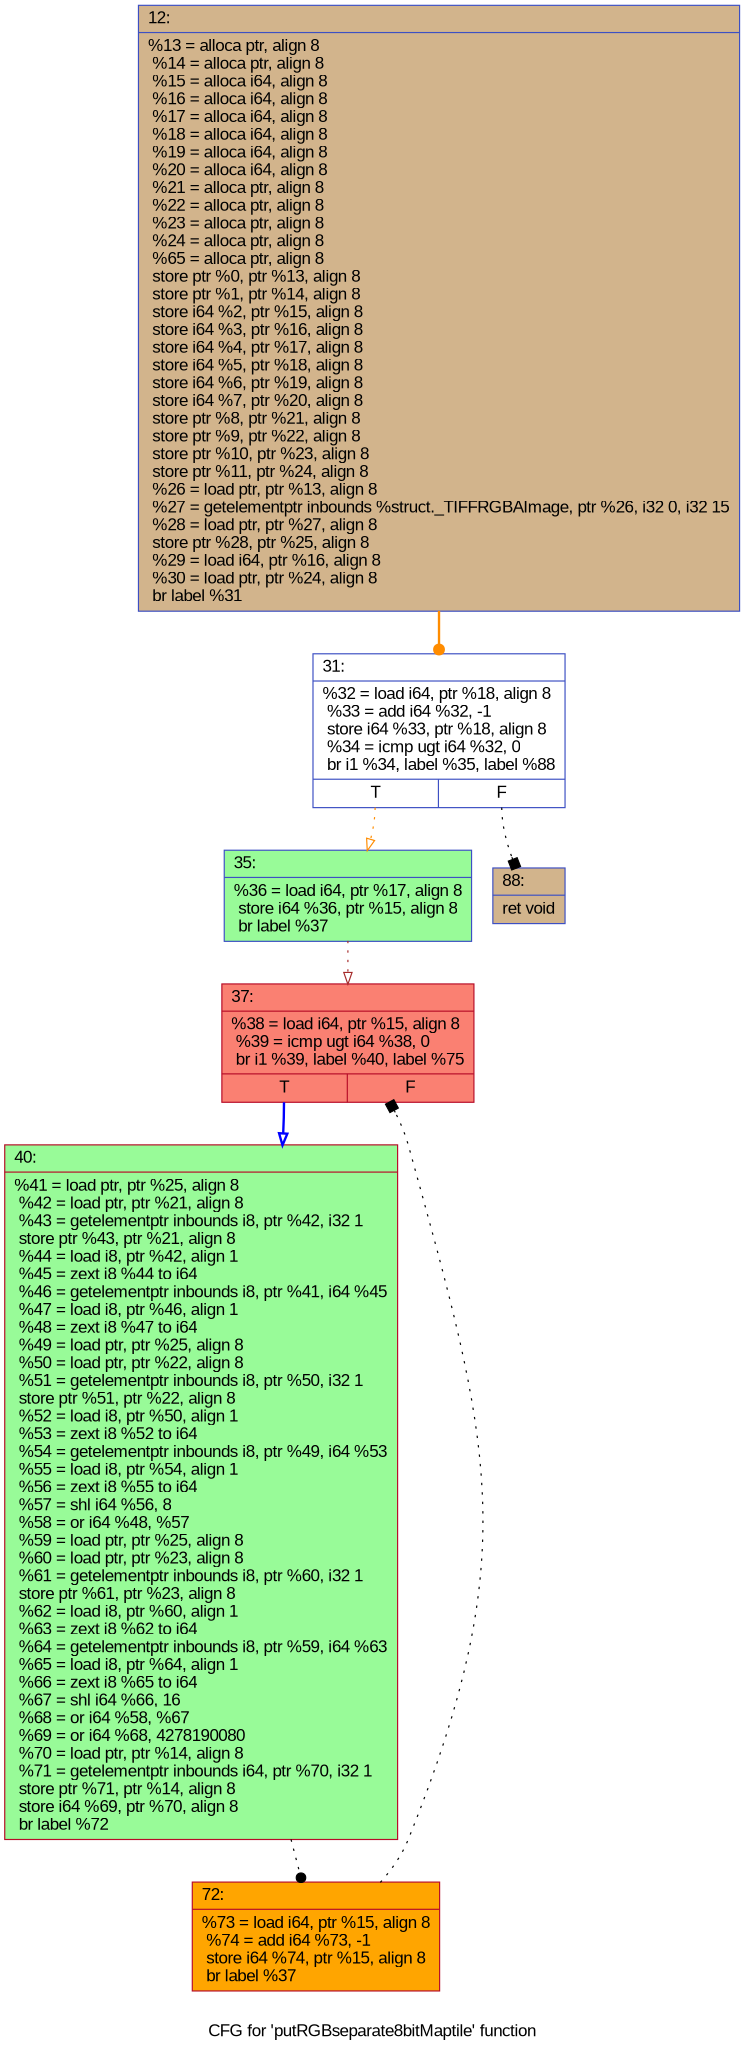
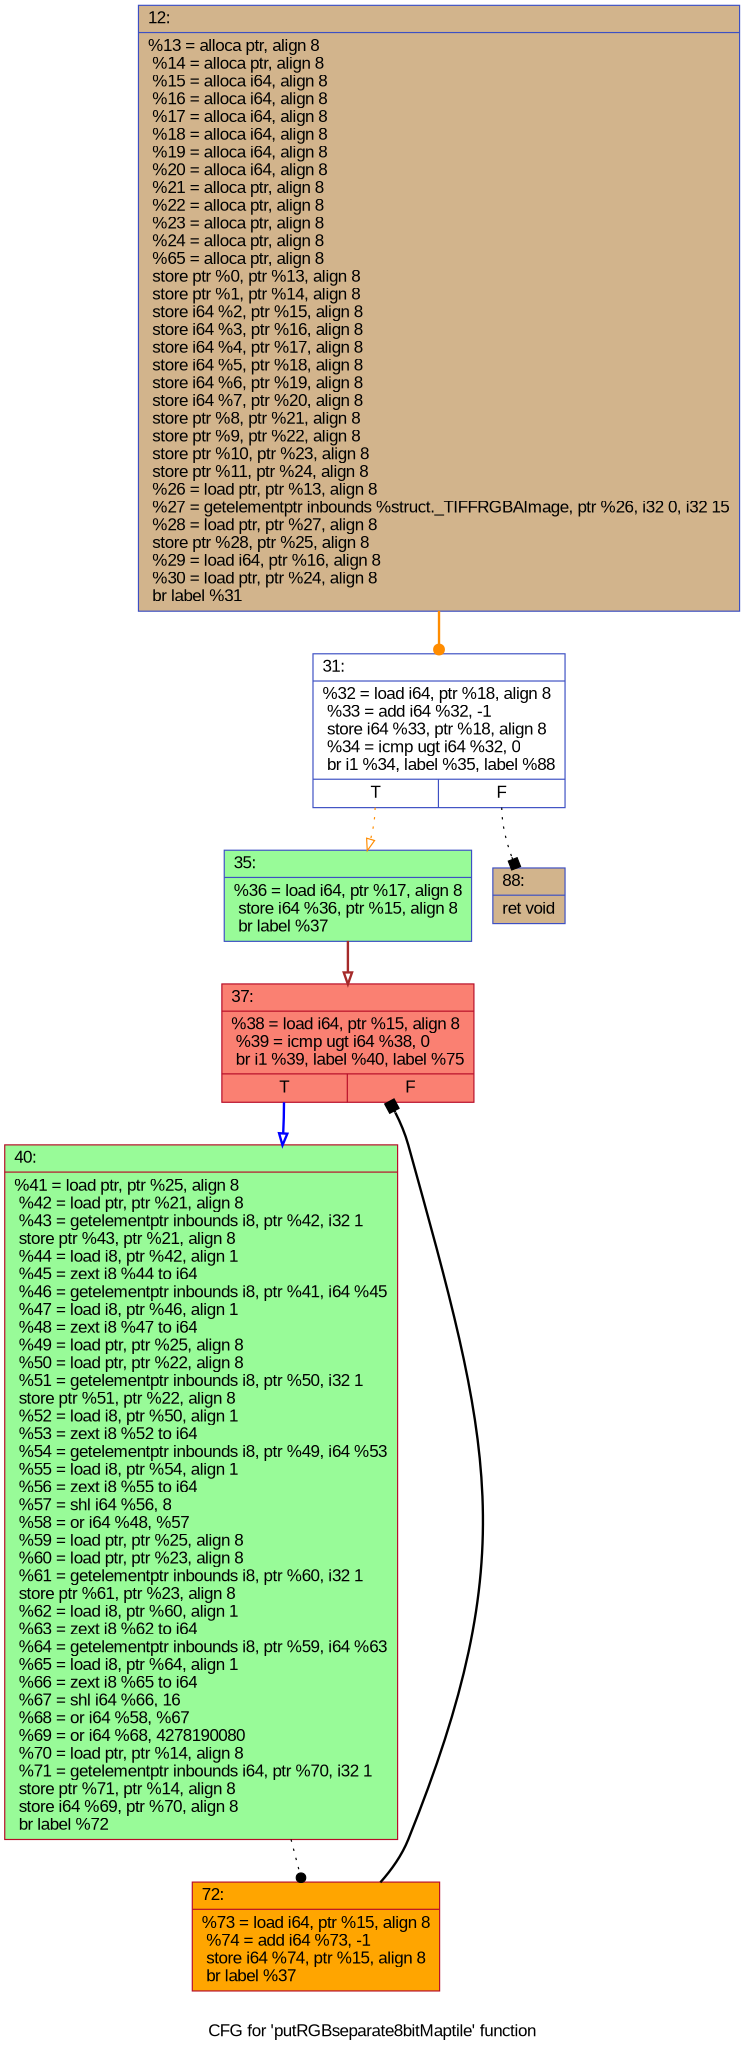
  digraph {
    fontname="Liberation Sans"
    label="CFG for 'putRGBseparate8bitMaptile' function"
    node [color="#3d50c3ff" fillcolor=tan fontname="Liberation Sans" shape=record style=filled]
    edge [arrowhead=onormal color=black fontname="Liberation Sans" style=dotted]
    n1 [label="{12:\l|  %13 = alloca ptr, align 8\l  %14 = alloca ptr, align 8\l  %15 = alloca i64, align 8\l  %16 = alloca i64, align 8\l  %17 = alloca i64, align 8\l  %18 = alloca i64, align 8\l  %19 = alloca i64, align 8\l  %20 = alloca i64, align 8\l  %21 = alloca ptr, align 8\l  %22 = alloca ptr, align 8\l  %23 = alloca ptr, align 8\l  %24 = alloca ptr, align 8\l  %65 = alloca ptr, align 8\l  store ptr %0, ptr %13, align 8\l  store ptr %1, ptr %14, align 8\l  store i64 %2, ptr %15, align 8\l  store i64 %3, ptr %16, align 8\l  store i64 %4, ptr %17, align 8\l  store i64 %5, ptr %18, align 8\l  store i64 %6, ptr %19, align 8\l  store i64 %7, ptr %20, align 8\l  store ptr %8, ptr %21, align 8\l  store ptr %9, ptr %22, align 8\l  store ptr %10, ptr %23, align 8\l  store ptr %11, ptr %24, align 8\l  %26 = load ptr, ptr %13, align 8\l  %27 = getelementptr inbounds %struct._TIFFRGBAImage, ptr %26, i32 0, i32 15\l  %28 = load ptr, ptr %27, align 8\l  store ptr %28, ptr %25, align 8\l  %29 = load i64, ptr %16, align 8\l  %30 = load ptr, ptr %24, align 8\l  br label %31\l}"]
    n2 [fillcolor=white label="{31:\l|  %32 = load i64, ptr %18, align 8\l  %33 = add i64 %32, -1\l  store i64 %33, ptr %18, align 8\l  %34 = icmp ugt i64 %32, 0\l  br i1 %34, label %35, label %88\l|{<s0>T|<s1>F}}"]
    n3 [fillcolor=palegreen label="{35:\l|  %36 = load i64, ptr %17, align 8\l  store i64 %36, ptr %15, align 8\l  br label %37\l}"]
    n4 [label="{88:\l|  ret void\l}"]
    n5 [color="#b70d28ff" fillcolor=salmon label="{37:\l|  %38 = load i64, ptr %15, align 8\l  %39 = icmp ugt i64 %38, 0\l  br i1 %39, label %40, label %75\l|{<s0>T|<s1>F}}"]
    n6 [color="#b70d28ff" fillcolor=palegreen label="{40:\l|  %41 = load ptr, ptr %25, align 8\l  %42 = load ptr, ptr %21, align 8\l  %43 = getelementptr inbounds i8, ptr %42, i32 1\l  store ptr %43, ptr %21, align 8\l  %44 = load i8, ptr %42, align 1\l  %45 = zext i8 %44 to i64\l  %46 = getelementptr inbounds i8, ptr %41, i64 %45\l  %47 = load i8, ptr %46, align 1\l  %48 = zext i8 %47 to i64\l  %49 = load ptr, ptr %25, align 8\l  %50 = load ptr, ptr %22, align 8\l  %51 = getelementptr inbounds i8, ptr %50, i32 1\l  store ptr %51, ptr %22, align 8\l  %52 = load i8, ptr %50, align 1\l  %53 = zext i8 %52 to i64\l  %54 = getelementptr inbounds i8, ptr %49, i64 %53\l  %55 = load i8, ptr %54, align 1\l  %56 = zext i8 %55 to i64\l  %57 = shl i64 %56, 8\l  %58 = or i64 %48, %57\l  %59 = load ptr, ptr %25, align 8\l  %60 = load ptr, ptr %23, align 8\l  %61 = getelementptr inbounds i8, ptr %60, i32 1\l  store ptr %61, ptr %23, align 8\l  %62 = load i8, ptr %60, align 1\l  %63 = zext i8 %62 to i64\l  %64 = getelementptr inbounds i8, ptr %59, i64 %63\l  %65 = load i8, ptr %64, align 1\l  %66 = zext i8 %65 to i64\l  %67 = shl i64 %66, 16\l  %68 = or i64 %58, %67\l  %69 = or i64 %68, 4278190080\l  %70 = load ptr, ptr %14, align 8\l  %71 = getelementptr inbounds i64, ptr %70, i32 1\l  store ptr %71, ptr %14, align 8\l  store i64 %69, ptr %70, align 8\l  br label %72\l}"]
    n7 [color="#b70d28ff" fillcolor=orange label="{72:\l|  %73 = load i64, ptr %15, align 8\l  %74 = add i64 %73, -1\l  store i64 %74, ptr %15, align 8\l  br label %37\l}"]
    n1 -> n2 [arrowhead=dot color=darkorange style=bold]
    n2 -> n3 [color=darkorange tailport=s0]
    n2 -> n4 [arrowhead=box tailport=s1]
-   n3 -> n5 [color=brown]
+   n3 -> n5 [color=brown style=bold]
    n5 -> n6 [color=blue style=bold tailport=s0]
    n6 -> n7 [arrowhead=dot]
-   n7 -> n5 [arrowhead=box]
+   n7 -> n5 [arrowhead=box style=bold]
  }
